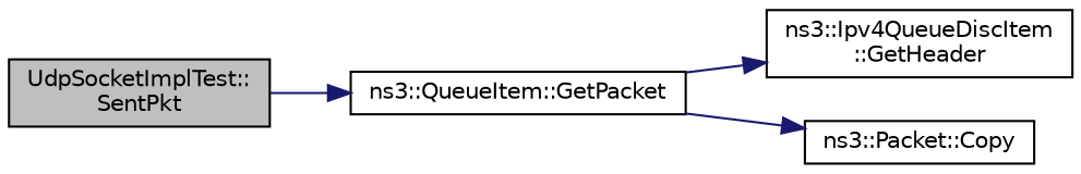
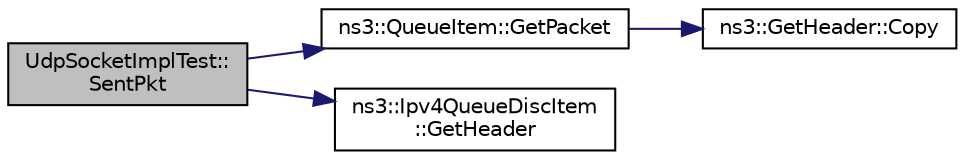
  digraph {
    rankdir=LR
    node [color=black fillcolor=white fontname=Helvetica fontsize=10 shape=record style=filled]
    edge [color=midnightblue fontname=Helvetica fontsize=10 labelfontname=Helvetica labelfontsize=10 style=solid]
    n1 [fillcolor=grey75 fontcolor=black height=0.2 label="UdpSocketImplTest::\lSentPkt" width=0.4]
    n2 [height=0.2 label="ns3::QueueItem::GetPacket" width=0.4]
    n3 [height=0.2 label="ns3::Ipv4QueueDiscItem\l::GetHeader" width=0.4]
-   n4 [height=0.2 label="ns3::Packet::Copy" width=0.4]
+   n4 [height=0.2 label="ns3::GetHeader::Copy" width=0.4]
    n1 -> n2
-   n2 -> n3
+   n1 -> n3
    n2 -> n4
  }
